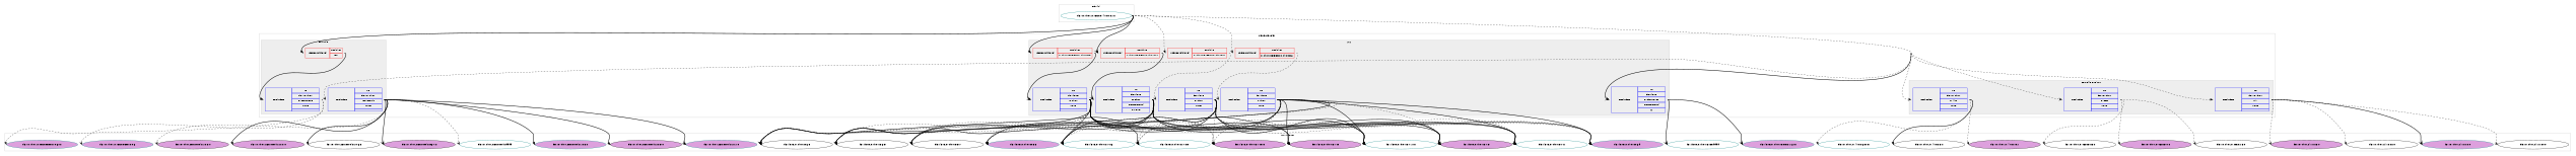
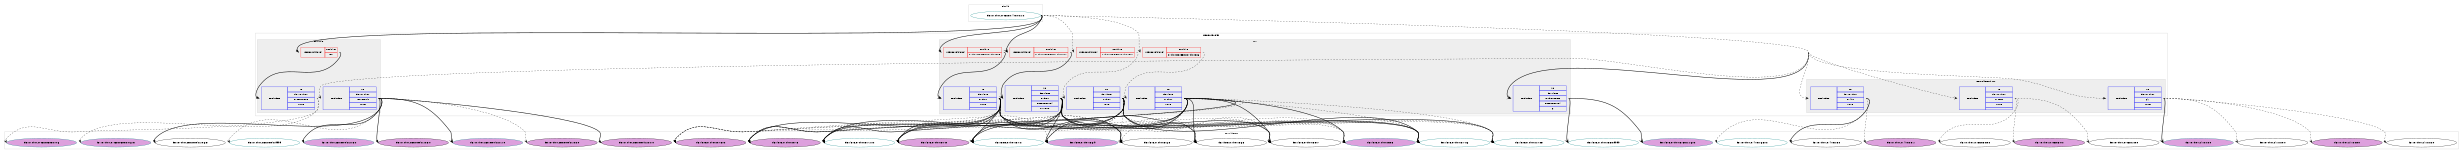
  digraph {
    compound=true
    concentrate=true
    fontname=Helvetica
    fontsize=10
    newrank=true
    rankdir=TB
    ranksep=1.5
    node [color=black fillcolor=plum fontname=Helvetica fontsize=10 style=filled]
    edge [arrowhead=vee headport=w style=dashed tailport=e weight=100]
    n1 [color=teal fillcolor=white label="dev-python/pytest-pylint-0.14.1" width=4]
    n2 [color=blue label=<<TABLE BORDER="0" CELLBORDER="1" CELLSPACING="0" CELLPADDING="4" WIDTH="220"><TR><TD ROWSPAN="6" CELLPADDING="30">pack_dep</TD></TR><TR><TD WIDTH="110">no</TD></TR><TR><TD>dev-python</TD></TR><TR><TD>pytest-pep8</TD></TR><TR><TD>none</TD></TR><TR><TD></TD></TR></TABLE>> shape=none fillcolor="" style=""]
    n3 [color=red label=<<TABLE BORDER="0" CELLBORDER="1" CELLSPACING="0" CELLPADDING="4"><TR><TD ROWSPAN="3" CELLPADDING="10">use_conditional</TD></TR><TR><TD>positive</TD></TR><TR><TD>test</TD></TR></TABLE>> shape=none fillcolor="" style=""]
    n4 [color=blue label=<<TABLE BORDER="0" CELLBORDER="1" CELLSPACING="0" CELLPADDING="4" WIDTH="220"><TR><TD ROWSPAN="6" CELLPADDING="30">pack_dep</TD></TR><TR><TD WIDTH="110">no</TD></TR><TR><TD>dev-python</TD></TR><TR><TD>setuptools</TD></TR><TR><TD>none</TD></TR><TR><TD></TD></TR></TABLE>> shape=none fillcolor="" style=""]
    n5 [color=blue label=<<TABLE BORDER="0" CELLBORDER="1" CELLSPACING="0" CELLPADDING="4" WIDTH="220"><TR><TD ROWSPAN="6" CELLPADDING="30">pack_dep</TD></TR><TR><TD WIDTH="110">no</TD></TR><TR><TD>dev-python</TD></TR><TR><TD>pylint</TD></TR><TR><TD>none</TD></TR><TR><TD></TD></TR></TABLE>> shape=none fillcolor="" style=""]
    n6 [color=blue label=<<TABLE BORDER="0" CELLBORDER="1" CELLSPACING="0" CELLPADDING="4" WIDTH="220"><TR><TD ROWSPAN="6" CELLPADDING="30">pack_dep</TD></TR><TR><TD WIDTH="110">no</TD></TR><TR><TD>dev-python</TD></TR><TR><TD>pytest</TD></TR><TR><TD>none</TD></TR><TR><TD></TD></TR></TABLE>> shape=none fillcolor="" style=""]
    n7 [color=blue label=<<TABLE BORDER="0" CELLBORDER="1" CELLSPACING="0" CELLPADDING="4" WIDTH="220"><TR><TD ROWSPAN="6" CELLPADDING="30">pack_dep</TD></TR><TR><TD WIDTH="110">no</TD></TR><TR><TD>dev-python</TD></TR><TR><TD>six</TD></TR><TR><TD>none</TD></TR><TR><TD></TD></TR></TABLE>> shape=none fillcolor="" style=""]
    n8 [color=blue label=<<TABLE BORDER="0" CELLBORDER="1" CELLSPACING="0" CELLPADDING="4" WIDTH="220"><TR><TD ROWSPAN="6" CELLPADDING="30">pack_dep</TD></TR><TR><TD WIDTH="110">no</TD></TR><TR><TD>dev-lang</TD></TR><TR><TD>python</TD></TR><TR><TD>greaterequal</TD></TR><TR><TD>2.7.5-r2</TD></TR></TABLE>> shape=none fillcolor="" style=""]
    n9 [color=red label=<<TABLE BORDER="0" CELLBORDER="1" CELLSPACING="0" CELLPADDING="4"><TR><TD ROWSPAN="3" CELLPADDING="10">use_conditional</TD></TR><TR><TD>positive</TD></TR><TR><TD>python_targets_python2_7</TD></TR></TABLE>> shape=none fillcolor="" style=""]
    n10 [color=blue label=<<TABLE BORDER="0" CELLBORDER="1" CELLSPACING="0" CELLPADDING="4" WIDTH="220"><TR><TD ROWSPAN="6" CELLPADDING="30">pack_dep</TD></TR><TR><TD WIDTH="110">no</TD></TR><TR><TD>dev-lang</TD></TR><TR><TD>python</TD></TR><TR><TD>none</TD></TR><TR><TD></TD></TR></TABLE>> shape=none fillcolor="" style=""]
    n11 [color=red label=<<TABLE BORDER="0" CELLBORDER="1" CELLSPACING="0" CELLPADDING="4"><TR><TD ROWSPAN="3" CELLPADDING="10">use_conditional</TD></TR><TR><TD>positive</TD></TR><TR><TD>python_targets_python3_5</TD></TR></TABLE>> shape=none fillcolor="" style=""]
    n12 [color=blue label=<<TABLE BORDER="0" CELLBORDER="1" CELLSPACING="0" CELLPADDING="4" WIDTH="220"><TR><TD ROWSPAN="6" CELLPADDING="30">pack_dep</TD></TR><TR><TD WIDTH="110">no</TD></TR><TR><TD>dev-lang</TD></TR><TR><TD>python</TD></TR><TR><TD>none</TD></TR><TR><TD></TD></TR></TABLE>> shape=none fillcolor="" style=""]
    n13 [color=red label=<<TABLE BORDER="0" CELLBORDER="1" CELLSPACING="0" CELLPADDING="4"><TR><TD ROWSPAN="3" CELLPADDING="10">use_conditional</TD></TR><TR><TD>positive</TD></TR><TR><TD>python_targets_python3_6</TD></TR></TABLE>> shape=none fillcolor="" style=""]
    n14 [color=blue label=<<TABLE BORDER="0" CELLBORDER="1" CELLSPACING="0" CELLPADDING="4" WIDTH="220"><TR><TD ROWSPAN="6" CELLPADDING="30">pack_dep</TD></TR><TR><TD WIDTH="110">no</TD></TR><TR><TD>dev-lang</TD></TR><TR><TD>python</TD></TR><TR><TD>none</TD></TR><TR><TD></TD></TR></TABLE>> shape=none fillcolor="" style=""]
    n15 [color=red label=<<TABLE BORDER="0" CELLBORDER="1" CELLSPACING="0" CELLPADDING="4"><TR><TD ROWSPAN="3" CELLPADDING="10">use_conditional</TD></TR><TR><TD>positive</TD></TR><TR><TD>python_targets_python3_7</TD></TR></TABLE>> shape=none fillcolor="" style=""]
    n16 [color=blue label=<<TABLE BORDER="0" CELLBORDER="1" CELLSPACING="0" CELLPADDING="4" WIDTH="220"><TR><TD ROWSPAN="6" CELLPADDING="30">pack_dep</TD></TR><TR><TD WIDTH="110">no</TD></TR><TR><TD>dev-lang</TD></TR><TR><TD>python-exec</TD></TR><TR><TD>greaterequal</TD></TR><TR><TD>2</TD></TR></TABLE>> shape=none fillcolor="" style=""]
    n17 [color=teal label="dev-python/pytest-pep8-1.0.6" width=4]
    n18 [color=teal label="dev-python/pytest-pep8-1.0.6-r1" width=4]
-   n19 [label="dev-python/setuptools-36.7.2" width=4]
    n20 [fillcolor=white label="dev-python/setuptools-40.6.3" width=4]
    n21 [label="dev-python/setuptools-41.1.0" width=4]
    n22 [label="dev-python/setuptools-41.2.0" width=4]
    n23 [color=teal label="dev-python/setuptools-41.4.0" width=4]
    n24 [label="dev-python/setuptools-41.5.0" width=4]
    n25 [color=teal label="dev-python/setuptools-41.5.1" width=4]
    n26 [color=teal fillcolor=white label="dev-python/setuptools-9999" width=4]
    n27 [color=teal fillcolor=white label="dev-python/pylint-1.6.5-r1" width=4]
    n28 [label="dev-python/pylint-1.8.4" width=4]
    n29 [fillcolor=white label="dev-python/pylint-2.3.1" width=4]
    n30 [fillcolor=white label="dev-python/pytest-3.15.1" width=4]
    n31 [fillcolor=white label="dev-python/pytest-4.5.0" width=4]
    n32 [label="dev-python/pytest-5.0.1" width=4]
    n33 [fillcolor=white label="dev-python/six-1.10.0" width=4]
    n34 [color=teal label="dev-python/six-1.11.0" width=4]
    n35 [fillcolor=white label="dev-python/six-1.12.0" width=4]
    n36 [label="dev-python/six-1.13.0" width=4]
    n37 [color=teal fillcolor=white label="dev-lang/python-2.7.15" width=4]
    n38 [color=teal fillcolor=white label="dev-lang/python-2.7.16" width=4]
    n39 [color=teal label="dev-lang/python-3.5.5" width=4]
    n40 [fillcolor=white label="dev-lang/python-3.5.7" width=4]
    n41 [fillcolor=white label="dev-lang/python-3.6.5" width=4]
    n42 [fillcolor=white label="dev-lang/python-3.6.8" width=4]
    n43 [color=teal label="dev-lang/python-3.6.9" width=4]
-   n44 [color=teal fillcolor=white label="dev-lang/python-3.7.2" width=4]
+   n44 [color=teal fillcolor=white label="dev-exec/python-3.7.2" width=4]
    n45 [label="dev-lang/python-3.7.3" width=4]
    n46 [color=teal fillcolor=white label="dev-lang/python-3.7.4-r1" width=4]
    n47 [label="dev-lang/python-3.7.5" width=4]
    n48 [label="dev-lang/python-3.7.5-r1" width=4]
    n49 [color=teal label="dev-lang/python-exec-2.4.6-r1" width=4]
    n50 [color=teal fillcolor=white label="dev-lang/python-exec-9999" width=4]
    subgraph cluster_1 {
      color=gray
      label=<<i>ebuild</i>>
      rank=same
      n1
    }
    subgraph cluster_2 {
      color=gray
      label=<<i>dependencies</i>>
      subgraph cluster_3 {
        color=gray
        fillcolor="#eeeeee"
        label=<<i>compile</i>>
        style=filled
        subgraph sub_4 {
          color=gray
          fillcolor="#eeeeee"
          label=<<i>compile</i>>
          style=filled
          n3
          subgraph sub_5 {
            color=gray
            fillcolor="#eeeeee"
            label=<<i>compile</i>>
            style=filled
            n2
          }
        }
        subgraph sub_6 {
          color=gray
          fillcolor="#eeeeee"
          label=<<i>compile</i>>
          style=filled
          n4
        }
      }
      subgraph cluster_7 {
        color=gray
        fillcolor="#eeeeee"
        label=<<i>compile and run</i>>
        style=filled
        subgraph sub_8 {
          color=gray
          fillcolor="#eeeeee"
          label=<<i>compile and run</i>>
          style=filled
          n5
        }
        subgraph sub_9 {
          color=gray
          fillcolor="#eeeeee"
          label=<<i>compile and run</i>>
          style=filled
          n6
        }
        subgraph sub_10 {
          color=gray
          fillcolor="#eeeeee"
          label=<<i>compile and run</i>>
          style=filled
          n7
        }
      }
      subgraph cluster_11 {
        color=gray
        fillcolor="#eeeeee"
        label=<<i>run</i>>
        style=filled
        subgraph sub_12 {
          color=gray
          fillcolor="#eeeeee"
          label=<<i>run</i>>
          style=filled
          n9
          subgraph sub_13 {
            color=gray
            fillcolor="#eeeeee"
            label=<<i>run</i>>
            style=filled
            n8
          }
        }
        subgraph sub_14 {
          color=gray
          fillcolor="#eeeeee"
          label=<<i>run</i>>
          style=filled
          n11
          subgraph sub_15 {
            color=gray
            fillcolor="#eeeeee"
            label=<<i>run</i>>
            style=filled
            n10
          }
        }
        subgraph sub_16 {
          color=gray
          fillcolor="#eeeeee"
          label=<<i>run</i>>
          style=filled
          n13
          subgraph sub_17 {
            color=gray
            fillcolor="#eeeeee"
            label=<<i>run</i>>
            style=filled
            n12
          }
        }
        subgraph sub_18 {
          color=gray
          fillcolor="#eeeeee"
          label=<<i>run</i>>
          style=filled
          n15
          subgraph sub_19 {
            color=gray
            fillcolor="#eeeeee"
            label=<<i>run</i>>
            style=filled
            n14
          }
        }
        subgraph sub_20 {
          color=gray
          fillcolor="#eeeeee"
          label=<<i>run</i>>
          style=filled
          n16
        }
      }
    }
    subgraph cluster_21 {
      color=gray
      label=<<i>candidates</i>>
      rank=same
      subgraph sub_22 {
        color=black
        label=<<i>candidates</i>>
        nodesep=1
        rank=same
        n17
        n18
      }
      subgraph sub_23 {
        color=black
        label=<<i>candidates</i>>
        nodesep=1
        rank=same
-       n19
        n20
        n21
        n22
        n23
        n24
        n25
        n26
      }
      subgraph sub_24 {
        color=black
        label=<<i>candidates</i>>
        nodesep=1
        rank=same
        n27
        n28
        n29
      }
      subgraph sub_25 {
        color=black
        label=<<i>candidates</i>>
        nodesep=1
        rank=same
        n30
        n31
        n32
      }
      subgraph sub_26 {
        color=black
        label=<<i>candidates</i>>
        nodesep=1
        rank=same
        n33
        n34
        n35
        n36
      }
      subgraph sub_27 {
        color=black
        label=<<i>candidates</i>>
        nodesep=1
        rank=same
        n37
        n38
        n39
        n40
        n41
        n42
        n43
        n44
        n45
        n46
        n47
        n48
      }
      subgraph sub_28 {
        color=black
        label=<<i>candidates</i>>
        nodesep=1
        rank=same
        n37
        n38
        n39
        n40
        n41
        n42
        n43
        n44
        n45
        n46
        n47
        n48
      }
      subgraph sub_29 {
        color=black
        label=<<i>candidates</i>>
        nodesep=1
        rank=same
        n37
        n38
        n39
        n40
        n41
        n42
        n43
        n44
        n45
        n46
        n47
        n48
      }
      subgraph sub_30 {
        color=black
        label=<<i>candidates</i>>
        nodesep=1
        rank=same
        n37
        n38
        n39
        n40
        n41
        n42
        n43
        n44
        n45
        n46
        n47
        n48
      }
      subgraph sub_31 {
        color=black
        label=<<i>candidates</i>>
        nodesep=1
        rank=same
        n49
        n50
      }
    }
    n1 -> n3 [arrowhead=normal style=bold weight=20]
    n1 -> n4 [weight=20]
    n1 -> n5 [weight=20]
    n1 -> n6 [weight=20]
    n1 -> n7 [arrowhead=normal weight=20]
    n1 -> n9 [style=bold weight=20]
    n1 -> n11 [arrowhead=normal style=bold weight=20]
    n1 -> n13 [weight=20]
    n1 -> n15 [arrowhead=normal weight=20]
    n1 -> n16 [style=bold weight=20]
    n2 -> n17
    n2 -> n18 [arrowhead=normal]
    n3 -> n2 [arrowhead=normal style=bold weight=20]
-   n4 -> n19 [style=bold]
    n4 -> n20 [arrowhead=normal style=bold]
    n4 -> n21 [arrowhead=normal style=bold]
    n4 -> n22
    n4 -> n23 [style=bold]
    n4 -> n24 [arrowhead=normal style=bold]
    n4 -> n25 [arrowhead=normal style=bold]
    n4 -> n26
    n5 -> n27 [arrowhead=normal]
    n5 -> n28 [arrowhead=normal]
    n5 -> n29 [arrowhead=normal style=bold]
    n6 -> n30 [arrowhead=normal]
    n6 -> n31
    n6 -> n32 [arrowhead=normal]
    n7 -> n33
    n7 -> n34 [style=bold]
    n7 -> n35 [arrowhead=normal]
    n7 -> n36
    n8 -> n37 [arrowhead=normal]
    n8 -> n38 [arrowhead=normal style=bold]
    n8 -> n39
    n8 -> n40 [arrowhead=normal style=bold]
    n8 -> n41
    n8 -> n42 [style=bold]
    n8 -> n43 [arrowhead=normal style=bold]
    n8 -> n44 [style=bold]
    n8 -> n45 [arrowhead=normal style=bold]
    n8 -> n46
    n8 -> n47 [arrowhead=normal]
    n8 -> n48 [arrowhead=normal]
    n9 -> n8 [style=bold weight=20]
    n10 -> n37 [style=bold]
    n10 -> n38 [arrowhead=normal style=bold]
    n10 -> n39
    n10 -> n40 [arrowhead=normal]
    n10 -> n41 [arrowhead=normal]
    n10 -> n42 [style=bold]
    n10 -> n43
    n10 -> n44 [style=bold]
    n10 -> n45 [arrowhead=normal style=bold]
    n10 -> n46 [arrowhead=normal style=bold]
    n10 -> n47 [arrowhead=normal style=bold]
    n10 -> n48 [arrowhead=normal]
    n11 -> n10 [style=bold weight=20]
    n12 -> n37
    n12 -> n38 [arrowhead=normal]
    n12 -> n39 [arrowhead=normal style=bold]
    n12 -> n40 [style=bold]
    n12 -> n41 [style=bold]
    n12 -> n42
    n12 -> n43 [arrowhead=normal style=bold]
    n12 -> n44 [style=bold]
    n12 -> n45
    n12 -> n46 [arrowhead=normal style=bold]
    n12 -> n47 [arrowhead=normal style=bold]
    n12 -> n48
    n13 -> n12 [weight=20]
    n14 -> n37 [arrowhead=normal]
    n14 -> n38 [style=bold]
    n14 -> n39
    n14 -> n40 [arrowhead=normal]
    n14 -> n41 [arrowhead=normal style=bold]
    n14 -> n42 [arrowhead=normal]
    n14 -> n43 [arrowhead=normal]
    n14 -> n44
    n14 -> n45 [style=bold]
    n14 -> n46 [arrowhead=normal style=bold]
    n14 -> n47 [arrowhead=normal]
    n14 -> n48
    n15 -> n14 [weight=20]
    n16 -> n49 [style=bold]
    n16 -> n50 [style=bold]
  }
